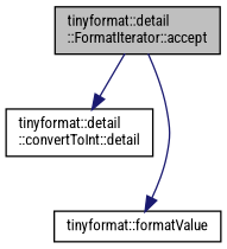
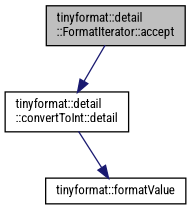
  digraph {
    fontname="Roboto Condensed"
    rankdir=TB
    node [color=black fillcolor=white fontname="Roboto Condensed" fontsize=10 shape=record style=filled]
    edge [color=midnightblue fontname="Roboto Condensed" fontsize=10 labelfontname=Helvetica labelfontsize=10 style=solid]
    n1 [fillcolor=grey75 fontcolor=black height=0.2 label="tinyformat::detail\l::FormatIterator::accept" width=0.4]
    n2 [height=0.2 label="tinyformat::detail\l::convertToInt::detail" width=0.4]
    n3 [height=0.2 label="tinyformat::formatValue" width=0.4]
    n1 -> n2
-   n1 -> n3
+   n2 -> n3
  }
